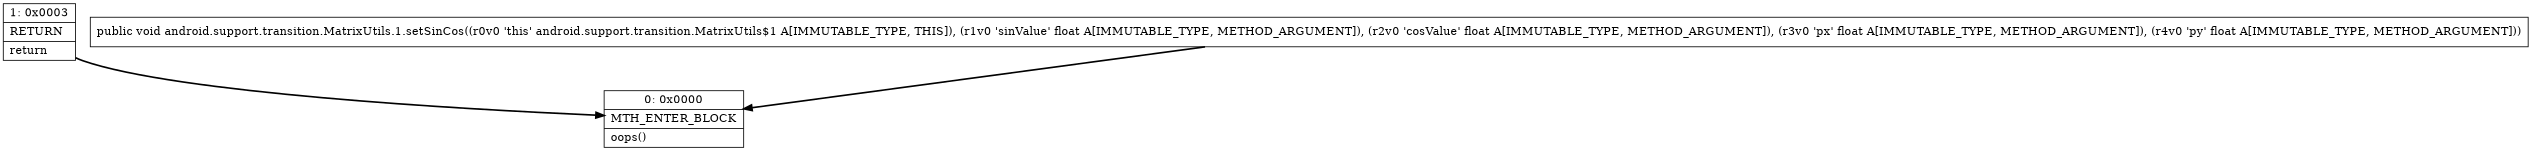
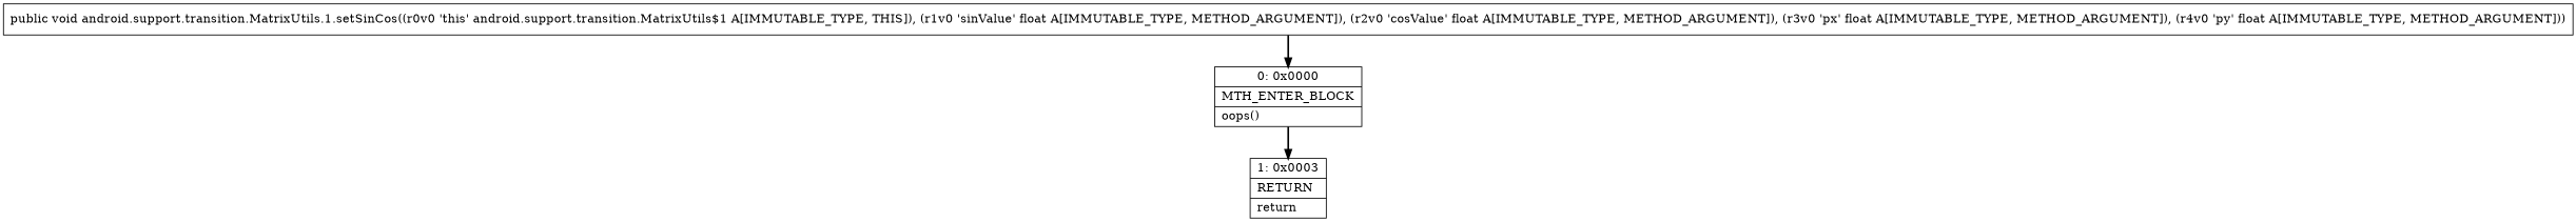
  digraph {
    node [shape=record]
    edge [style=bold]
    n1 [label="{0\:\ 0x0000|MTH_ENTER_BLOCK\l|oops()\l}"]
    n2 [label="{1\:\ 0x0003|RETURN\l|return\l}"]
    n3 [label="{public void android.support.transition.MatrixUtils.1.setSinCos((r0v0 'this' android.support.transition.MatrixUtils$1 A[IMMUTABLE_TYPE, THIS]), (r1v0 'sinValue' float A[IMMUTABLE_TYPE, METHOD_ARGUMENT]), (r2v0 'cosValue' float A[IMMUTABLE_TYPE, METHOD_ARGUMENT]), (r3v0 'px' float A[IMMUTABLE_TYPE, METHOD_ARGUMENT]), (r4v0 'py' float A[IMMUTABLE_TYPE, METHOD_ARGUMENT])) }"]
-   n2 -> n1
+   n1 -> n2
    n3 -> n1
  }
